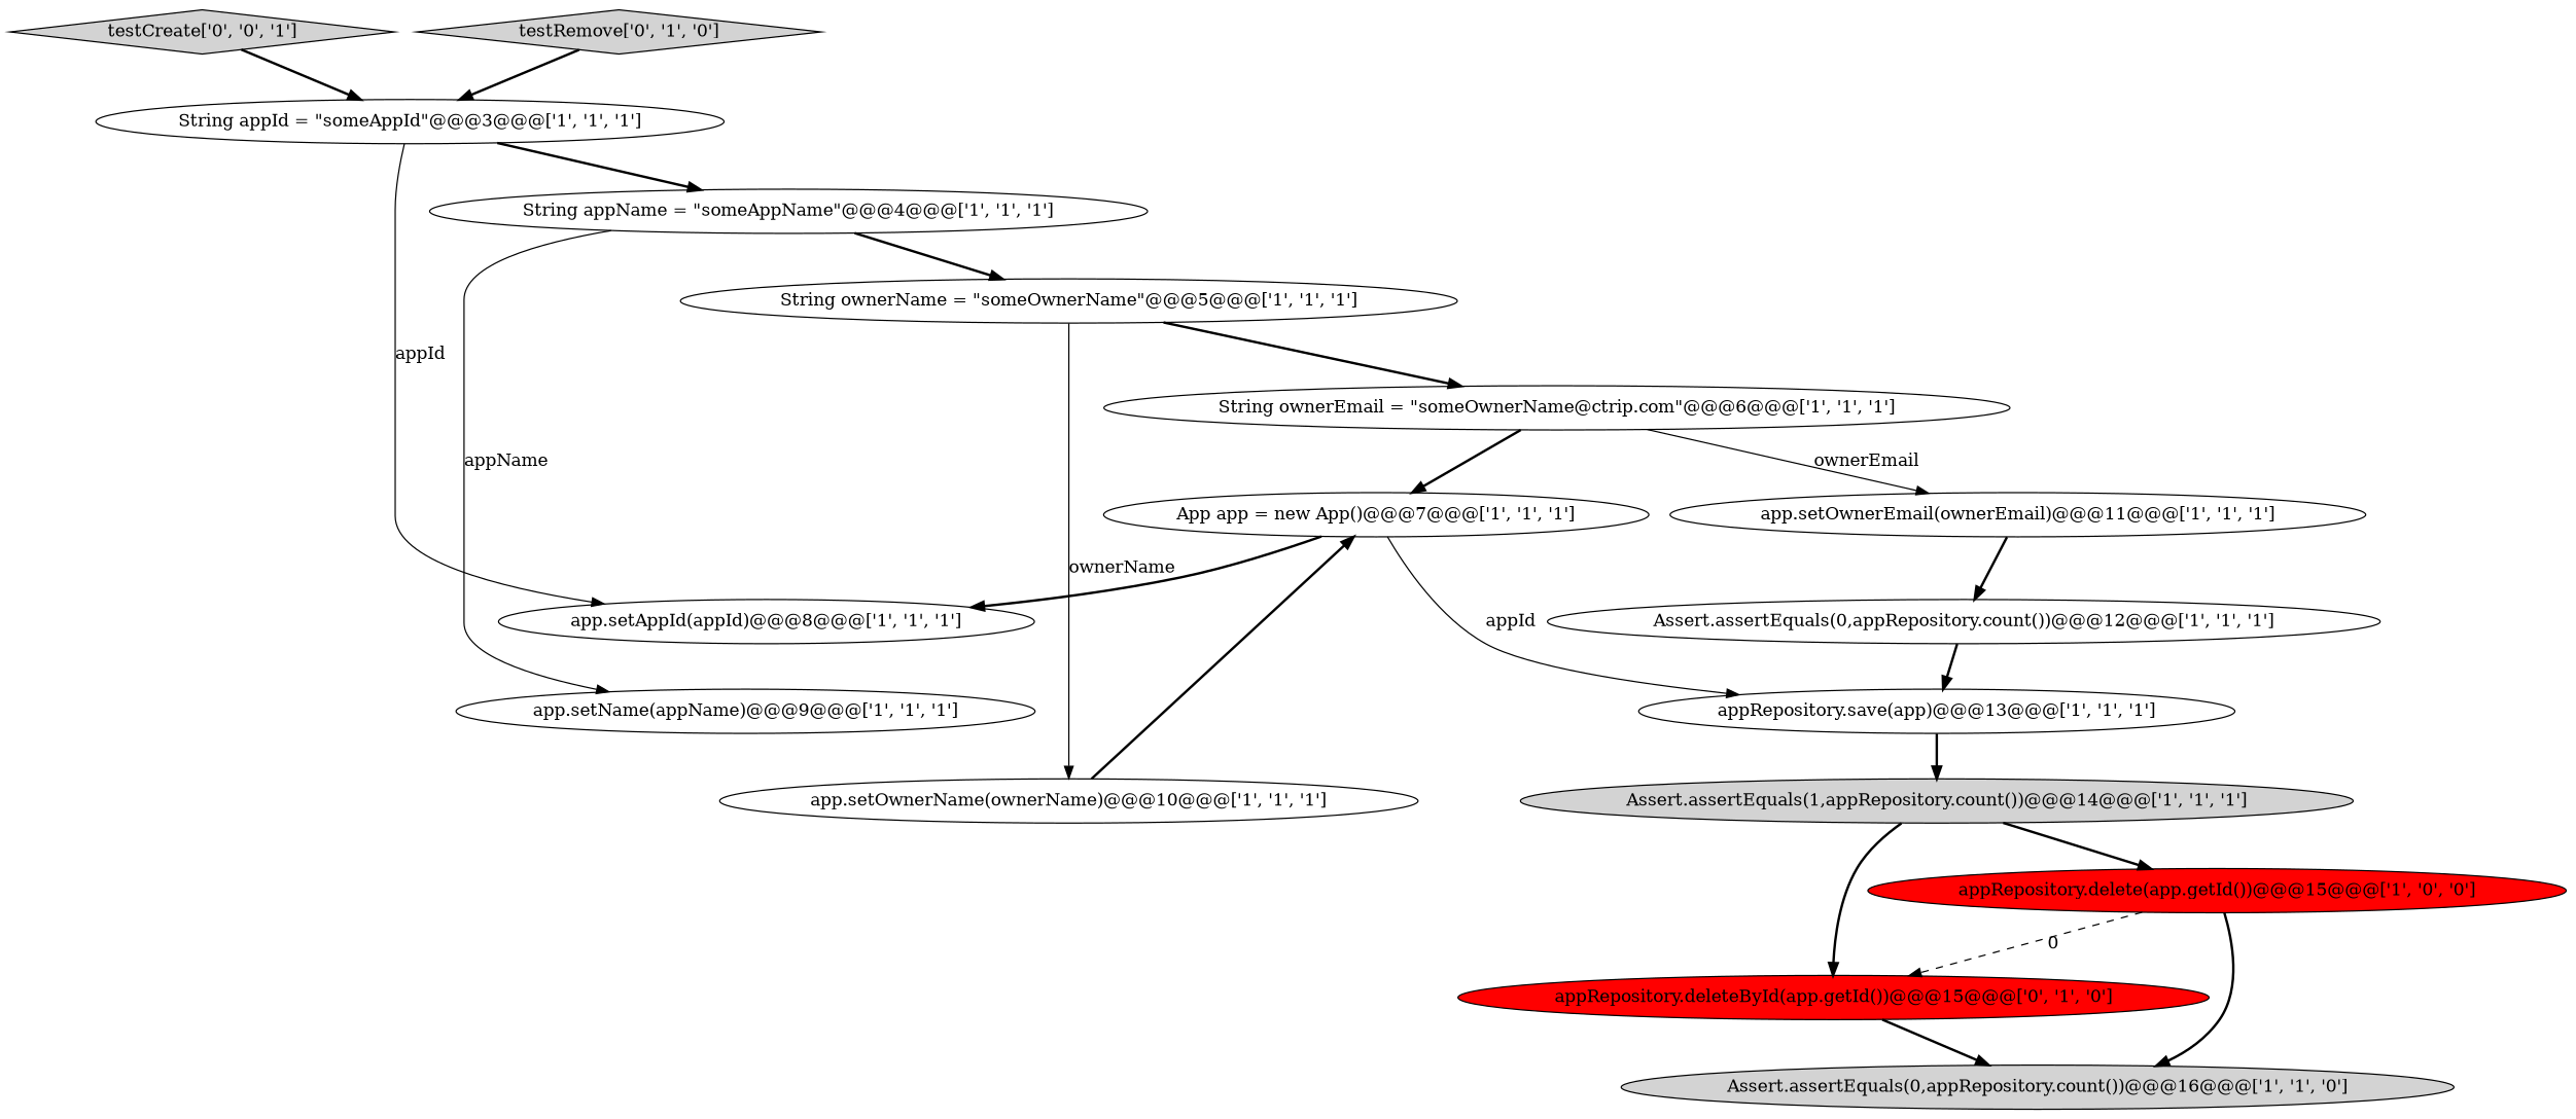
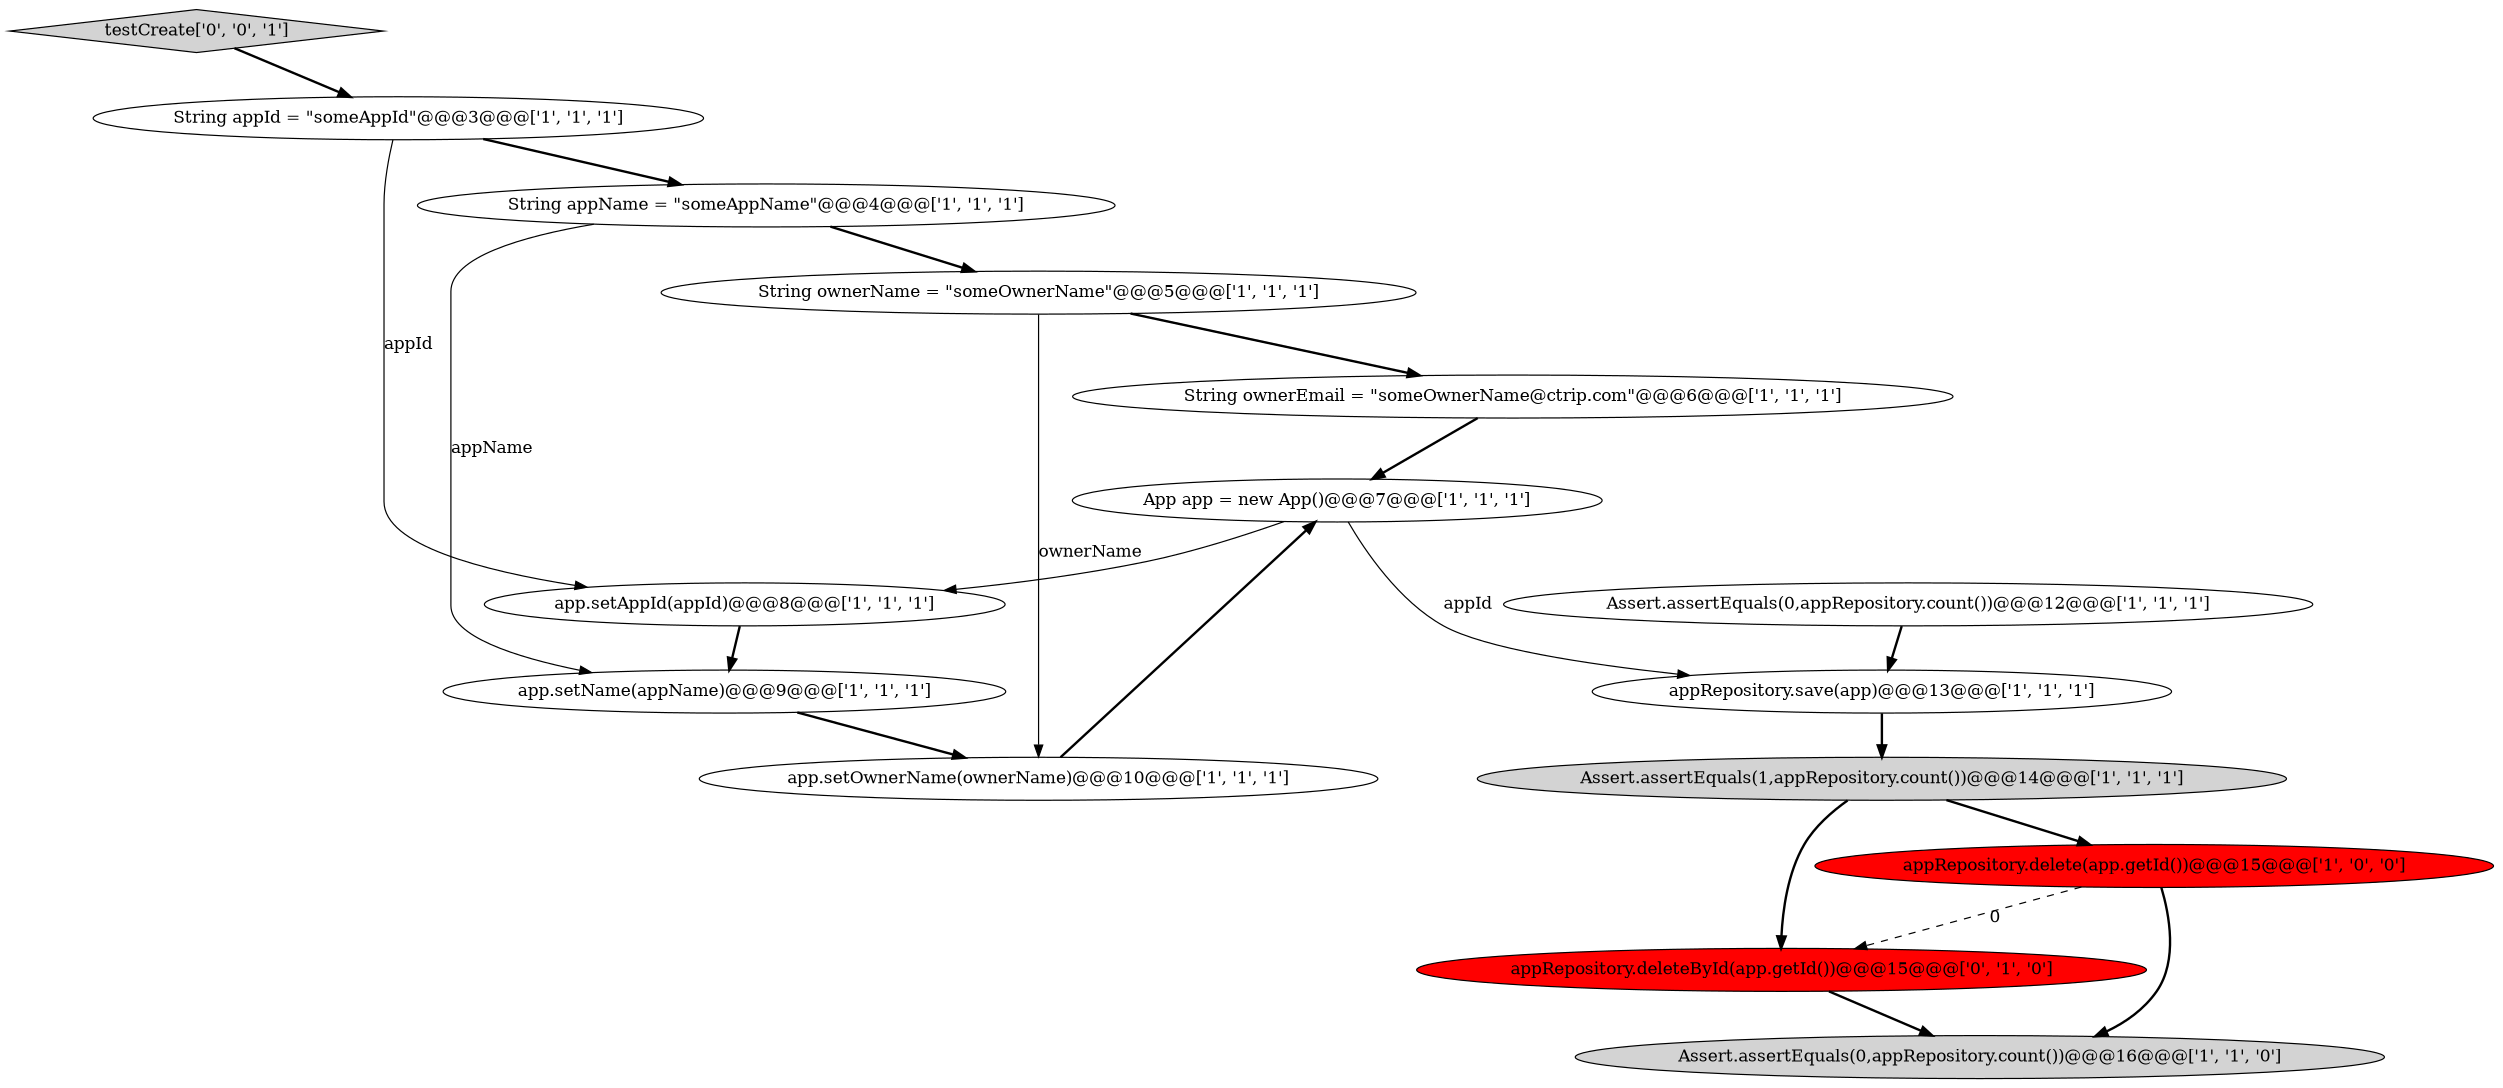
  digraph {
    node [fillcolor=white shape=ellipse style=filled]
    edge [style=bold]
    n1 [label="String appName = \"someAppName\"@@@4@@@['1', '1', '1']"]
    n2 [label="String ownerName = \"someOwnerName\"@@@5@@@['1', '1', '1']"]
    n3 [label="app.setName(appName)@@@9@@@['1', '1', '1']"]
    n4 [label="String ownerEmail = \"someOwnerName@ctrip.com\"@@@6@@@['1', '1', '1']"]
    n5 [label="app.setOwnerName(ownerName)@@@10@@@['1', '1', '1']"]
-   n6 [label="app.setOwnerEmail(ownerEmail)@@@11@@@['1', '1', '1']"]
    n7 [label="App app = new App()@@@7@@@['1', '1', '1']"]
    n8 [label="app.setAppId(appId)@@@8@@@['1', '1', '1']"]
    n9 [fillcolor=red label="appRepository.deleteById(app.getId())@@@15@@@['0', '1', '0']"]
    n10 [fillcolor=lightgray label="Assert.assertEquals(0,appRepository.count())@@@16@@@['1', '1', '0']"]
    n11 [fillcolor=lightgray label="testCreate['0', '0', '1']" shape=diamond]
    n12 [label="String appId = \"someAppId\"@@@3@@@['1', '1', '1']"]
    n13 [label="Assert.assertEquals(0,appRepository.count())@@@12@@@['1', '1', '1']"]
    n14 [label="appRepository.save(app)@@@13@@@['1', '1', '1']"]
-   n15 [fillcolor=lightgray label="testRemove['0', '1', '0']" shape=diamond]
    n16 [fillcolor=red label="appRepository.delete(app.getId())@@@15@@@['1', '0', '0']"]
    n17 [fillcolor=lightgray label="Assert.assertEquals(1,appRepository.count())@@@14@@@['1', '1', '1']"]
    n1 -> n2
    n1 -> n3 [label=appName style=solid]
    n2 -> n4
    n2 -> n5 [label=ownerName style=solid]
-   n4 -> n6 [label=ownerEmail style=solid]
+   n3 -> n5
    n4 -> n7
    n5 -> n7
-   n6 -> n13
-   n7 -> n8
+   n7 -> n8 [style=solid]
    n7 -> n14 [label=appId style=solid]
+   n8 -> n3
    n9 -> n10
    n11 -> n12
    n12 -> n1
    n12 -> n8 [label=appId style=solid]
    n13 -> n14
    n14 -> n17
-   n15 -> n12
    n16 -> n9 [label=0 style=dashed]
    n16 -> n10
    n17 -> n9
    n17 -> n16
  }
